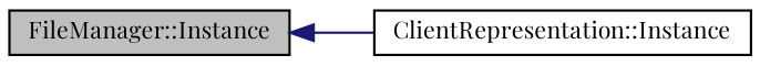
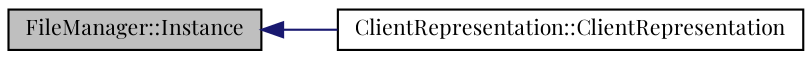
  digraph {
    rankdir=LR
    fontname="Playfair Display"
    node [color=black fontname="Playfair Display" fontsize=10 shape=record style=filled]
    n1 [fillcolor=grey75 fontcolor=black height=0.2 label="FileManager::Instance" width=0.4]
-   n2 [fillcolor=white height=0.2 label="ClientRepresentation::Instance" width=0.4]
+   n2 [fillcolor=white height=0.2 label="ClientRepresentation::ClientRepresentation" width=0.4]
    n1 -> n2 [color=midnightblue dir=back fontname="Playfair Display" fontsize=10 labelfontname="FreeSans.ttf" labelfontsize=10 style=solid]
  }
